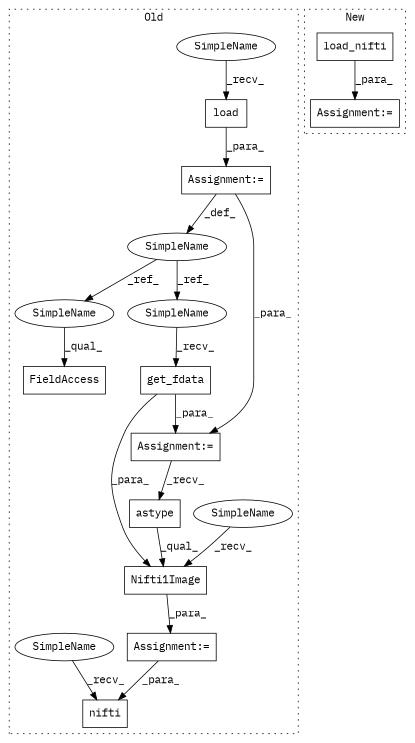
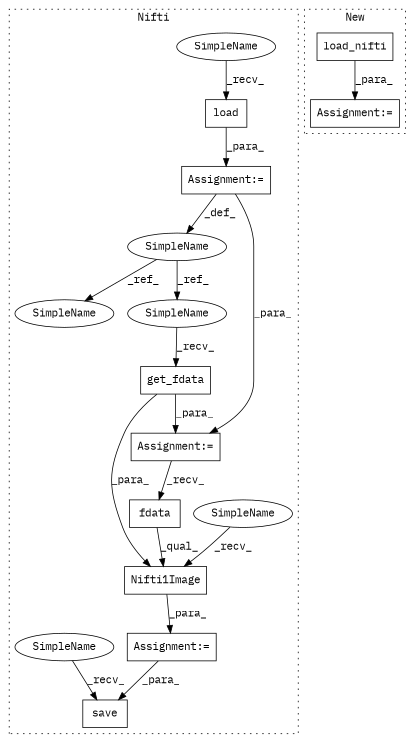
  digraph {
    fontname="IBM Plex Mono"
    node [a=32 fontname="IBM Plex Mono" l=7 s=5064 shape=box]
    edge [fontname="IBM Plex Mono"]
    n1 [l="5,1" label=load s="4819,4833"]
    n2 [a=7 l=1 label="Assignment:=" s=5018]
    n3 [a=7 l=1 label="Assignment:=" s=4810]
    n4 [l=11 label=get_fdata s=4857]
    n5 [l="12,1" label=Nifti1Image s="5027,5078"]
    n6 [a=42 label=SimpleName s=4803 shape=ellipse]
-   n7 [a=22 l=14 label=FieldAccess]
-   n8 [l="5,1" label=nifti s="5144,5167"]
+   n8 [l="5,1" label=save s="5144,5167"]
    n9 [a=7 l=1 label="Assignment:=" s=4848]
-   n10 [l="7,1" label=astype s="5044,5062"]
+   n10 [l="7,1" label=fdata s="5044,5062"]
    n11 [a=42 label=SimpleName shape=ellipse]
    n12 [a=42 label=SimpleName s=4849 shape=ellipse]
    n13 [a=42 label=SimpleName s=5019 shape=ellipse]
    n14 [a=42 label=SimpleName s=4811 shape=ellipse]
    n15 [a=42 label=SimpleName s=5136 shape=ellipse]
    n16 [l="11,1" label=load_nifti s="4795,4815"]
    n17 [a=7 l=2 label="Assignment:=" s=4793]
    subgraph cluster_1 {
-     label=Old
+     label=Nifti
      style=dotted
      n1
      n2
      n3
      n4
      n5
      n6
-     n7
      n8
      n9
      n10
      n11
      n12
      n13
      n14
      n15
    }
    subgraph cluster_2 {
      label=New
      style=dotted
      n16
      n17
    }
    n1 -> n3 [label=_para_]
    n2 -> n8 [label=_para_]
    n3 -> n6 [label=_def_]
    n3 -> n9 [label=_para_]
    n4 -> n5 [label=_para_]
    n4 -> n9 [label=_para_]
    n5 -> n2 [label=_para_]
    n6 -> n11 [label=_ref_]
    n6 -> n12 [label=_ref_]
    n9 -> n10 [label=_recv_]
    n10 -> n5 [label=_qual_]
-   n11 -> n7 [label=_qual_]
    n12 -> n4 [label=_recv_]
    n13 -> n5 [label=_recv_]
    n14 -> n1 [label=_recv_]
    n15 -> n8 [label=_recv_]
    n16 -> n17 [label=_para_]
  }
